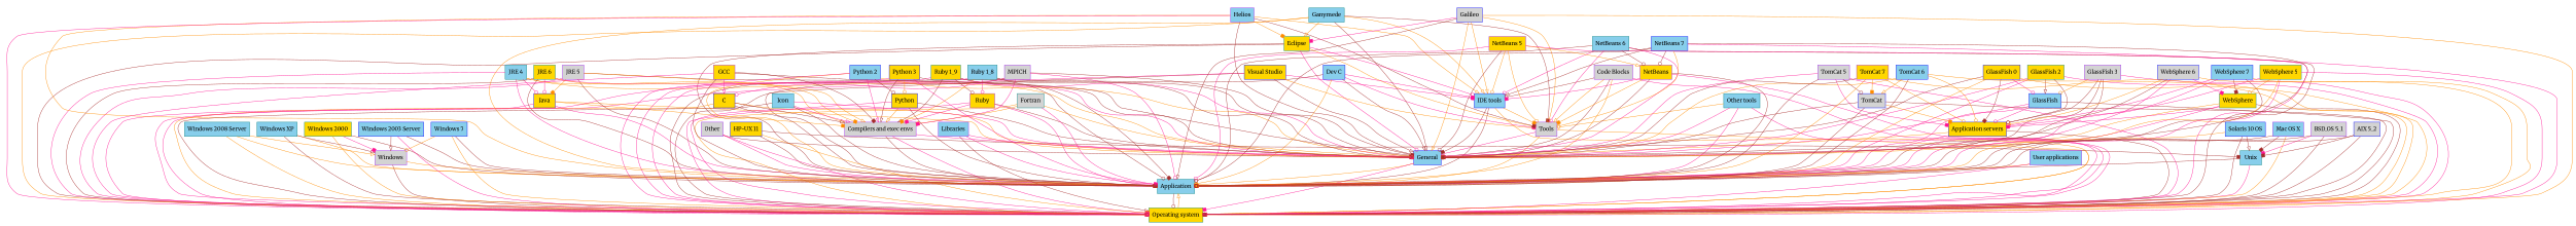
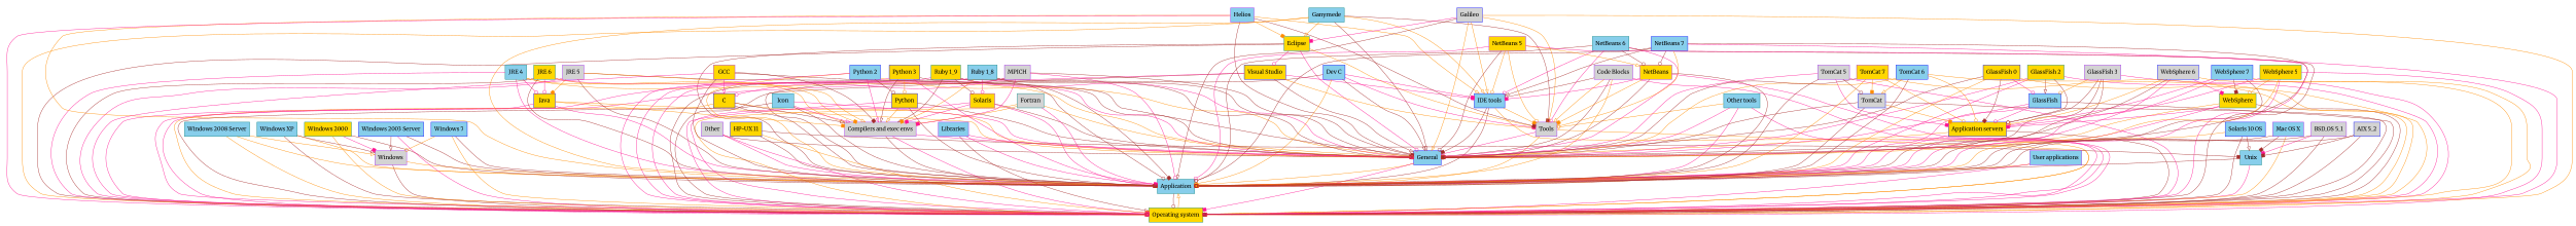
  digraph {
    fontname=Merriweather
    rankdir=TB
    node [color=blue fillcolor=skyblue fontname=Merriweather shape=box style=filled]
    edge [arrowhead=odot color=brown fontname=Merriweather]
    n1 [color=teal fillcolor=gold label=Eclipse]
    n2 [label=General]
    n3 [color=purple fillcolor=lightgrey label=Tools]
    n4 [color=teal label=Application]
    n5 [color=teal fillcolor=gold label="Operating system"]
    n6 [label="IDE tools"]
    n7 [fillcolor=gold label="Visual Studio"]
    n8 [color=teal label="JRE 4"]
    n9 [fillcolor=gold label=Java]
    n10 [color=purple fillcolor=lightgrey label="Compilers and exec envs"]
    n11 [color=purple fillcolor=lightgrey label="JRE 5"]
    n12 [color=teal fillcolor=gold label="JRE 6"]
    n13 [color=teal label="Windows 2008 Server"]
    n14 [color=purple fillcolor=lightgrey label=Windows]
    n15 [label="Dev C"]
    n16 [color=teal label="Windows XP"]
    n17 [color=purple label=Libraries]
    n18 [fillcolor=gold label="HP-UX 11"]
    n19 [color=teal label=Unix]
    n20 [color=teal fillcolor=gold label=WebSphere]
    n21 [fillcolor=gold label="Application servers"]
-   n22 [color=purple fillcolor=gold label=Ruby]
+   n22 [color=purple fillcolor=gold label=Solaris]
    n23 [color=teal label="Other tools"]
    n24 [color=teal fillcolor=gold label="GlassFish 2"]
    n25 [label=GlassFish]
    n26 [color=purple fillcolor=lightgrey label=Other]
    n27 [color=purple fillcolor=lightgrey label="GlassFish 3"]
    n28 [color=purple label=Helios]
    n29 [fillcolor=gold label="GlassFish 0"]
    n30 [color=teal label=Ganymede]
    n31 [label="WebSphere 7"]
    n32 [color=purple fillcolor=lightgrey label="Code Blocks"]
    n33 [color=teal fillcolor=gold label="Windows 2000"]
    n34 [color=teal fillcolor=gold label="WebSphere 5"]
    n35 [color=purple label="Mac OS X"]
    n36 [fillcolor=lightgrey label="WebSphere 6"]
    n37 [fillcolor=gold label=C]
    n38 [color=purple label="User applications"]
    n39 [color=teal fillcolor=gold label="Ruby 1_9"]
    n40 [color=teal label="Ruby 1_8"]
    n41 [color=purple fillcolor=gold label=NetBeans]
    n42 [color=teal fillcolor=lightgrey label=Fortran]
    n43 [label="Windows 2003 Server"]
    n44 [label="Solaris 10 OS"]
    n45 [fillcolor=gold label=Python]
    n46 [color=purple fillcolor=lightgrey label=MPICH]
    n47 [label="Python 2"]
    n48 [fillcolor=gold label="Python 3"]
    n49 [color=purple fillcolor=lightgrey label="TomCat 5"]
    n50 [fillcolor=lightgrey label=TomCat]
    n51 [label="TomCat 6"]
    n52 [color=purple fillcolor=gold label="TomCat 7"]
    n53 [fillcolor=lightgrey label=Galileo]
    n54 [label="Windows 7"]
    n55 [color=purple fillcolor=lightgrey label="BSD_OS 5_1"]
    n56 [color=teal label="NetBeans 6"]
    n57 [label="NetBeans 7"]
    n58 [color=purple fillcolor=gold label=GCC]
    n59 [color=purple fillcolor=gold label="NetBeans 5"]
    n60 [color=teal label=Icon]
    n61 [fillcolor=lightgrey label="AIX 5_2"]
    n1 -> n2 [color=deeppink]
    n1 -> n3 [color=darkorange]
    n1 -> n4 [arrowhead=box]
    n1 -> n5
-   n1 -> n6 [color=deeppink]
+   n1 -> n7 [color=deeppink]
    n2 -> n4 [arrowhead=box color=darkorange]
    n2 -> n5 [arrowhead=box color=deeppink]
    n3 -> n2 [color=deeppink]
    n3 -> n4 [arrowhead=box color=darkorange]
    n3 -> n5 [arrowhead=onormal color=darkorange]
    n4 -> n5
    n5 -> n4 [arrowhead=onormal color=darkorange]
    n6 -> n2 [arrowhead=box]
    n6 -> n3 [arrowhead=box color=darkorange]
    n6 -> n4 [arrowhead=box]
    n6 -> n5 [color=darkorange]
    n7 -> n2 [arrowhead=onormal]
    n7 -> n3 [color=darkorange]
    n7 -> n4 [arrowhead=box]
    n7 -> n5 [arrowhead=box color=deeppink]
    n7 -> n6 [arrowhead=box color=deeppink]
    n8 -> n2 [arrowhead=onormal color=darkorange]
    n8 -> n4 [arrowhead=onormal color=deeppink]
    n8 -> n5 [color=deeppink]
    n8 -> n9 [color=deeppink]
    n8 -> n10 [arrowhead=onormal color=darkorange]
    n9 -> n2 [color=darkorange]
    n9 -> n4 [arrowhead=box color=deeppink]
    n9 -> n5 [color=deeppink]
    n9 -> n10 [arrowhead=box color=darkorange]
    n10 -> n2 [arrowhead=onormal color=deeppink]
    n10 -> n4
    n10 -> n5 [arrowhead=box color=deeppink]
    n11 -> n2 [arrowhead=box]
    n11 -> n4 [arrowhead=box]
    n11 -> n5 [color=deeppink]
    n11 -> n9 [arrowhead=box color=darkorange]
    n11 -> n10 [arrowhead=onormal color=darkorange]
    n12 -> n2 [arrowhead=onormal color=deeppink]
    n12 -> n4 [arrowhead=onormal]
    n12 -> n5 [arrowhead=onormal]
    n12 -> n9 [color=deeppink]
    n12 -> n10 [arrowhead=box color=darkorange]
    n13 -> n4 [color=darkorange]
    n13 -> n5 [color=darkorange]
    n13 -> n14 [arrowhead=onormal color=darkorange]
    n14 -> n4 [color=darkorange]
    n14 -> n5
    n15 -> n2 [arrowhead=onormal]
    n15 -> n3 [arrowhead=box color=deeppink]
    n15 -> n4 [color=darkorange]
    n15 -> n5
    n15 -> n6 [arrowhead=box color=deeppink]
    n16 -> n4 [color=darkorange]
    n16 -> n5 [arrowhead=onormal]
    n16 -> n14 [arrowhead=onormal]
    n17 -> n2 [color=deeppink]
    n17 -> n4 [color=deeppink]
    n17 -> n5 [arrowhead=onormal]
    n18 -> n4
    n18 -> n5 [arrowhead=box color=darkorange]
    n18 -> n19 [arrowhead=box]
    n19 -> n4 [arrowhead=box]
    n19 -> n5 [arrowhead=onormal color=deeppink]
    n20 -> n2 [arrowhead=onormal color=darkorange]
    n20 -> n4 [arrowhead=box color=deeppink]
    n20 -> n5 [arrowhead=onormal]
    n20 -> n21 [arrowhead=box color=deeppink]
    n21 -> n2 [color=darkorange]
    n21 -> n4 [color=deeppink]
    n21 -> n5 [arrowhead=box]
    n22 -> n2 [arrowhead=onormal]
    n22 -> n4 [color=deeppink]
    n22 -> n5 [arrowhead=box color=deeppink]
    n22 -> n10 [arrowhead=box color=deeppink]
    n23 -> n2 [arrowhead=box color=deeppink]
    n23 -> n3 [color=darkorange]
    n23 -> n4 [arrowhead=box color=deeppink]
    n23 -> n5 [arrowhead=box color=deeppink]
    n24 -> n2 [arrowhead=onormal color=deeppink]
    n24 -> n4 [color=deeppink]
    n24 -> n5 [arrowhead=box color=deeppink]
    n24 -> n21
    n24 -> n25 [arrowhead=onormal]
    n25 -> n2 [arrowhead=onormal color=deeppink]
    n25 -> n4 [arrowhead=onormal color=deeppink]
    n25 -> n5
    n25 -> n21 [color=deeppink]
    n26 -> n2 [arrowhead=box]
    n26 -> n4 [arrowhead=onormal color=deeppink]
    n26 -> n5 [color=deeppink]
    n27 -> n2
    n27 -> n4 [arrowhead=onormal]
    n27 -> n5 [arrowhead=box color=deeppink]
    n27 -> n21
    n27 -> n25 [color=darkorange]
    n28 -> n1 [arrowhead=box color=darkorange]
    n28 -> n2 [arrowhead=onormal]
    n28 -> n3 [arrowhead=box]
    n28 -> n4 [arrowhead=box color=darkorange]
    n28 -> n5 [color=deeppink]
    n28 -> n6 [arrowhead=onormal color=darkorange]
    n29 -> n2 [arrowhead=onormal]
    n29 -> n4 [color=darkorange]
    n29 -> n5 [color=darkorange]
    n29 -> n21 [arrowhead=box]
    n29 -> n25 [color=deeppink]
    n30 -> n1 [arrowhead=onormal color=darkorange]
    n30 -> n2 [arrowhead=onormal]
    n30 -> n3 [arrowhead=box]
    n30 -> n4 [arrowhead=box color=darkorange]
    n30 -> n5 [color=darkorange]
    n30 -> n6 [arrowhead=onormal color=darkorange]
    n31 -> n2 [color=deeppink]
    n31 -> n4
    n31 -> n5 [arrowhead=onormal color=darkorange]
    n31 -> n20 [arrowhead=box]
    n31 -> n21 [color=deeppink]
    n32 -> n2
    n32 -> n3 [arrowhead=onormal color=darkorange]
    n32 -> n4 [arrowhead=onormal color=darkorange]
    n32 -> n5 [color=deeppink]
    n32 -> n6
    n33 -> n4
    n33 -> n5 [arrowhead=onormal color=darkorange]
    n33 -> n14 [arrowhead=box color=deeppink]
    n34 -> n2 [arrowhead=box color=darkorange]
    n34 -> n4 [arrowhead=onormal color=deeppink]
    n34 -> n5 [arrowhead=onormal color=deeppink]
    n34 -> n20 [color=darkorange]
    n34 -> n21 [arrowhead=onormal color=deeppink]
    n35 -> n4 [arrowhead=box]
    n35 -> n5 [color=darkorange]
    n35 -> n19 [arrowhead=box]
    n36 -> n2
    n36 -> n4 [arrowhead=onormal color=deeppink]
    n36 -> n5 [arrowhead=onormal color=darkorange]
    n36 -> n20 [arrowhead=box color=deeppink]
    n36 -> n21 [arrowhead=onormal color=darkorange]
    n37 -> n2 [color=darkorange]
    n37 -> n4 [arrowhead=box]
    n37 -> n5 [arrowhead=onormal color=darkorange]
    n37 -> n10 [arrowhead=onormal]
    n38 -> n4 [arrowhead=onormal color=darkorange]
    n38 -> n5 [color=deeppink]
    n39 -> n2 [arrowhead=box color=deeppink]
    n39 -> n4
    n39 -> n5 [arrowhead=box color=deeppink]
    n39 -> n10 [arrowhead=onormal]
    n39 -> n22
    n40 -> n2 [arrowhead=onormal]
    n40 -> n4 [arrowhead=box]
    n40 -> n5 [arrowhead=box color=deeppink]
    n40 -> n10 [arrowhead=box color=darkorange]
    n40 -> n22 [color=deeppink]
    n41 -> n2
    n41 -> n3 [arrowhead=box color=darkorange]
    n41 -> n4
    n41 -> n5 [arrowhead=onormal color=deeppink]
    n41 -> n6 [arrowhead=box color=deeppink]
    n42 -> n2 [color=darkorange]
    n42 -> n4 [arrowhead=box color=deeppink]
    n42 -> n5 [color=darkorange]
    n42 -> n10 [arrowhead=box color=darkorange]
    n43 -> n4 [arrowhead=box]
    n43 -> n5 [color=deeppink]
    n43 -> n14 [arrowhead=onormal]
    n44 -> n4 [arrowhead=box color=darkorange]
    n44 -> n5 [arrowhead=box]
    n44 -> n19 [arrowhead=onormal]
    n45 -> n2 [arrowhead=onormal]
    n45 -> n4
    n45 -> n5 [arrowhead=onormal color=deeppink]
    n45 -> n10 [arrowhead=onormal color=darkorange]
    n46 -> n2 [arrowhead=box]
    n46 -> n4 [color=deeppink]
    n46 -> n5 [arrowhead=onormal]
    n46 -> n10 [arrowhead=box color=deeppink]
    n46 -> n37 [color=deeppink]
    n47 -> n2 [arrowhead=onormal color=darkorange]
    n47 -> n4 [arrowhead=onormal color=darkorange]
    n47 -> n5 [color=deeppink]
    n47 -> n10 [arrowhead=onormal color=deeppink]
    n47 -> n45
    n48 -> n2
    n48 -> n4 [arrowhead=box color=deeppink]
    n48 -> n5 [arrowhead=onormal color=deeppink]
    n48 -> n10 [arrowhead=onormal]
    n48 -> n45 [color=darkorange]
    n49 -> n2 [color=deeppink]
    n49 -> n4
    n49 -> n5 [color=deeppink]
    n49 -> n21 [arrowhead=box color=deeppink]
    n49 -> n50
    n50 -> n2
    n50 -> n4
    n50 -> n5 [arrowhead=box]
    n50 -> n21 [arrowhead=box color=darkorange]
    n51 -> n2 [arrowhead=box color=darkorange]
    n51 -> n4
    n51 -> n5 [arrowhead=onormal color=darkorange]
    n51 -> n21 [color=darkorange]
    n51 -> n50 [arrowhead=onormal color=darkorange]
    n52 -> n2 [arrowhead=onormal]
    n52 -> n4 [arrowhead=onormal color=darkorange]
    n52 -> n5 [arrowhead=box color=darkorange]
    n52 -> n21 [color=darkorange]
    n52 -> n50 [arrowhead=box color=darkorange]
    n53 -> n1 [arrowhead=box color=deeppink]
    n53 -> n2 [arrowhead=onormal color=darkorange]
    n53 -> n3 [color=darkorange]
    n53 -> n4 [arrowhead=onormal]
    n53 -> n5 [arrowhead=box color=darkorange]
    n53 -> n6 [arrowhead=onormal color=darkorange]
    n54 -> n4 [arrowhead=onormal]
    n54 -> n5 [arrowhead=onormal color=darkorange]
    n54 -> n14 [color=darkorange]
    n55 -> n4
    n55 -> n5 [arrowhead=box]
    n55 -> n19 [arrowhead=box color=deeppink]
    n56 -> n2 [color=deeppink]
    n56 -> n3 [color=deeppink]
    n56 -> n4
    n56 -> n5
    n56 -> n6 [color=deeppink]
    n56 -> n41
    n57 -> n2 [arrowhead=box]
    n57 -> n3 [color=darkorange]
    n57 -> n4
    n57 -> n5 [color=deeppink]
    n57 -> n6 [arrowhead=onormal]
    n57 -> n41
    n58 -> n2
    n58 -> n4 [arrowhead=onormal]
    n58 -> n5 [arrowhead=onormal color=deeppink]
    n58 -> n10 [arrowhead=box]
    n58 -> n37 [arrowhead=onormal color=deeppink]
    n59 -> n2
    n59 -> n3 [color=darkorange]
    n59 -> n4 [color=deeppink]
    n59 -> n5 [arrowhead=onormal color=deeppink]
    n59 -> n6 [color=darkorange]
    n59 -> n41 [arrowhead=onormal color=darkorange]
    n60 -> n2 [color=deeppink]
    n60 -> n4
    n60 -> n5
    n60 -> n10 [arrowhead=onormal color=deeppink]
    n61 -> n4
    n61 -> n5
    n61 -> n19 [arrowhead=box]
  }
